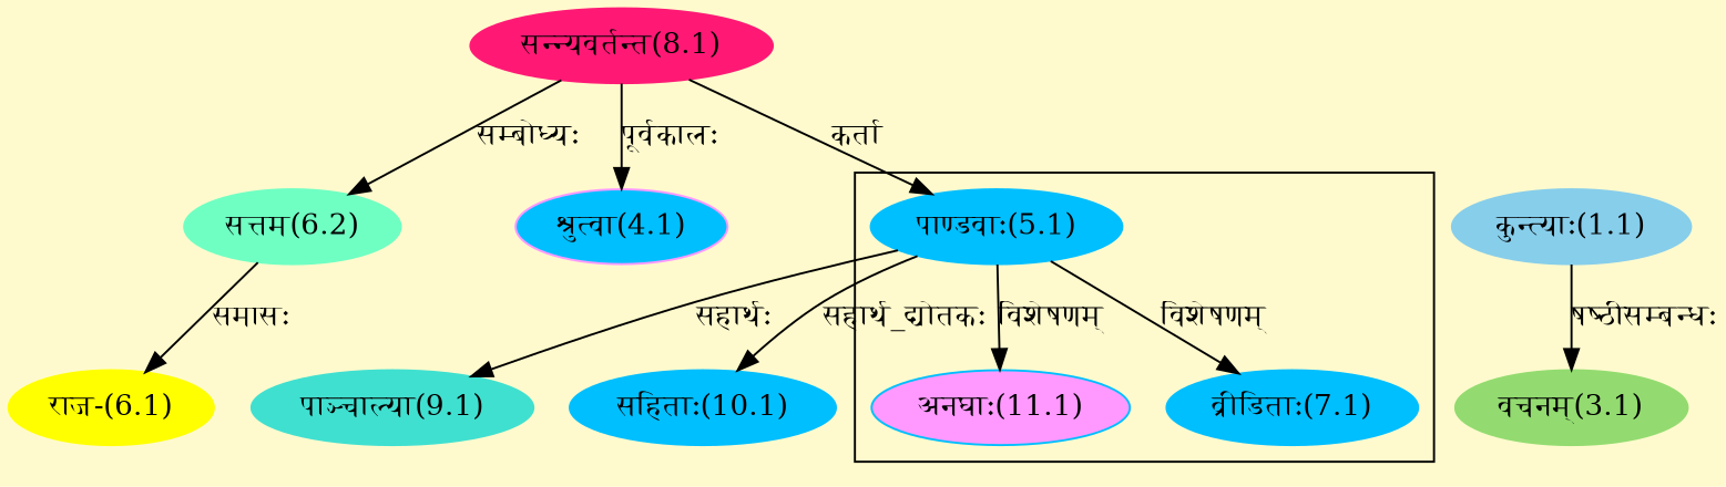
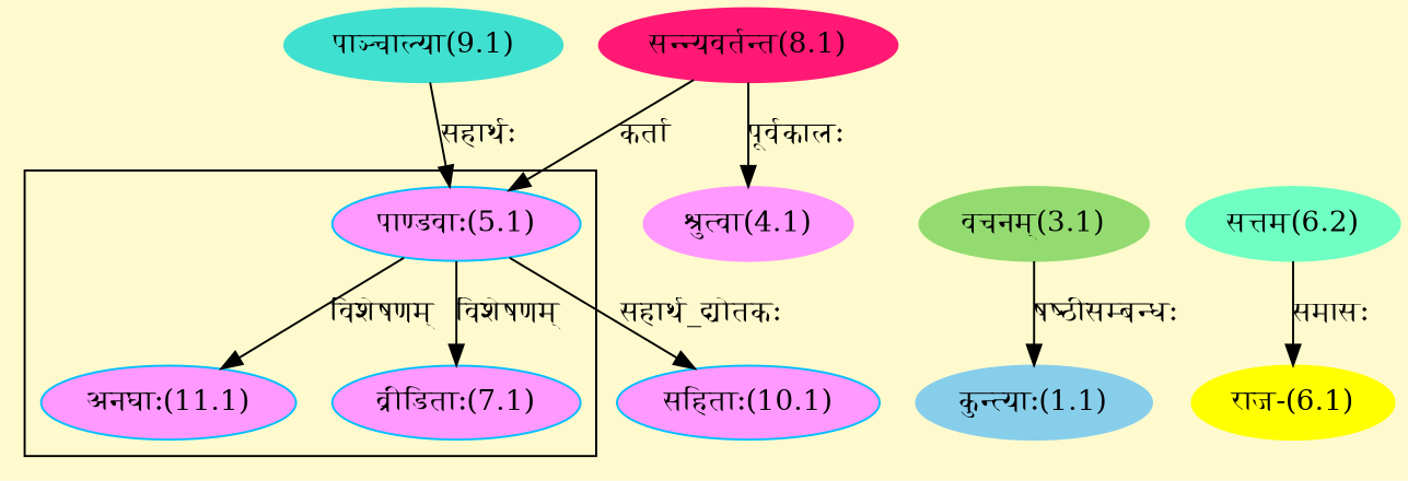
  digraph {
    bgcolor=lemonchiffon1
    compound=true
    rankdir=BT
    node [color="#00BFFF" style=filled]
    edge [dir=back]
-   n1 [label="व्रीडिताः(7.1)"]
-   n2 [label="पाण्डवाः(5.1)"]
+   n1 [label="व्रीडिताः(7.1)" fillcolor="#FF99FF"]
+   n2 [label="पाण्डवाः(5.1)" fillcolor="#FF99FF"]
    n3 [fillcolor="#FF99FF" label="अनघाः(11.1)"]
    n4 [color="#FF1975" label="सन्न्यवर्तन्त(8.1)"]
    n5 [color="#87CEEB" label="कुन्त्याः(1.1)"]
    n6 [color="#93DB70" label="वचनम्(3.1)"]
-   n7 [color="#FF99FF" label="श्रुत्वा(4.1)" fillcolor="#00BFFF"]
+   n7 [color="#FF99FF" label="श्रुत्वा(4.1)"]
    n8 [color="#FFFF00" label="राज-(6.1)"]
    n9 [color="#6FFFC3" label="सत्तम(6.2)"]
    n10 [color="#40E0D0" label="पाञ्चाल्या(9.1)"]
-   n11 [label="सहिताः(10.1)"]
+   n11 [label="सहिताः(10.1)" fillcolor="#FF99FF"]
    subgraph cluster_1 {
      n1
      n2
      n3
    }
    n1 -> n2 [label="विशेषणम्"]
    n2 -> n4 [label="कर्ता"]
    n3 -> n2 [label="विशेषणम्"]
-   n6 -> n5 [label="षष्ठीसम्बन्धः"]
+   n5 -> n6 [label="षष्ठीसम्बन्धः"]
    n7 -> n4 [label="पूर्वकालः"]
    n8 -> n9 [label="समासः"]
-   n9 -> n4 [label="सम्बोध्यः"]
-   n10 -> n2 [label="सहार्थः"]
+   n2 -> n10 [label="सहार्थः"]
    n11 -> n2 [label="सहार्थ_द्योतकः"]
  }
